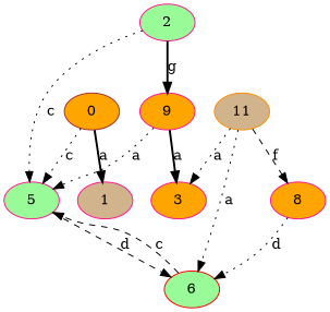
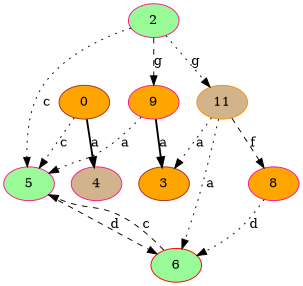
  strict digraph {
    node [color=deeppink fillcolor=orange style=filled]
    edge [style=dotted]
    2 [fillcolor=palegreen]
    5 [fillcolor=palegreen]
    9
    11 [color=darkorange fillcolor=tan]
    6 [color=red fillcolor=palegreen]
-   3
+   3 [color=brown]
    8
    0 [color=brown]
-   1 [fillcolor=tan]
+   1 [fillcolor=tan label=4]
    2 -> 5 [label=c]
-   2 -> 9 [label=g style=bold]
+   2 -> 9 [label=g style=dashed]
+   2 -> 11 [label=g]
    5 -> 6 [label=d style=dashed]
    9 -> 5 [label=a]
    9 -> 3 [label=a style=bold]
    11 -> 6 [label=a]
    11 -> 3 [label=a]
    11 -> 8 [label=f style=dashed]
    6 -> 5 [label=c style=dashed]
    8 -> 6 [label=d]
    0 -> 5 [label=c]
    0 -> 1 [label=a style=bold]
  }
